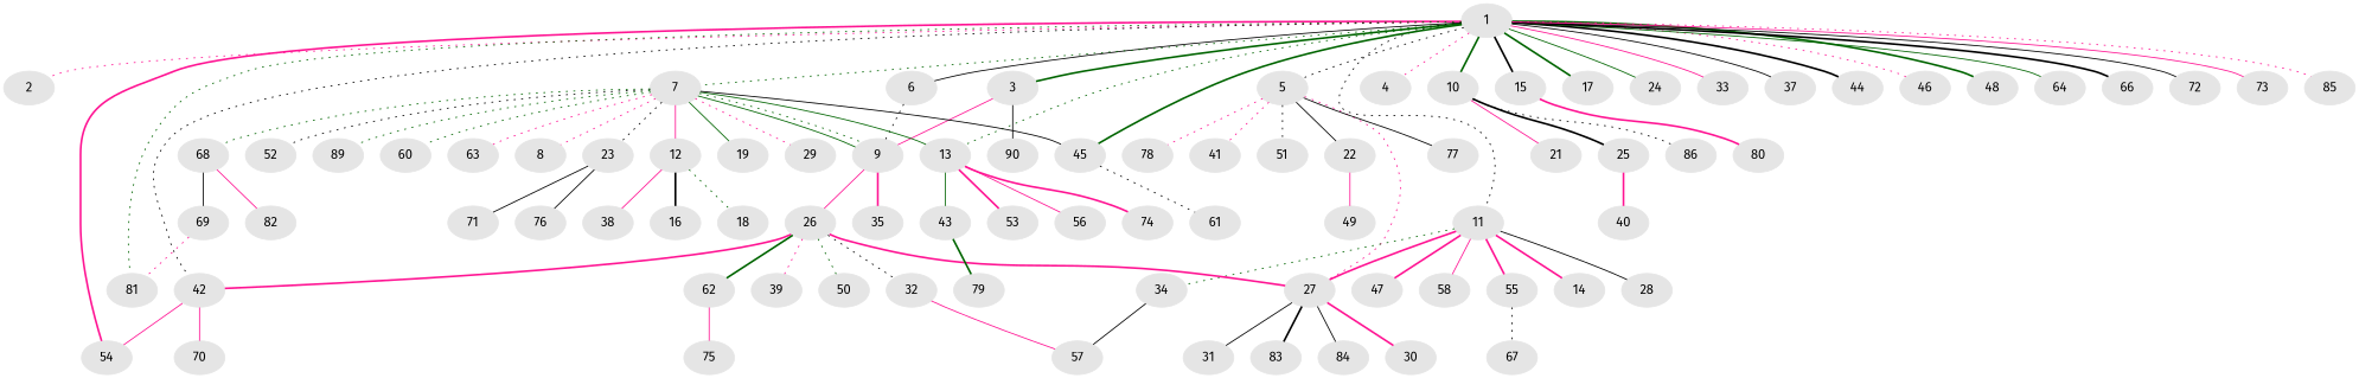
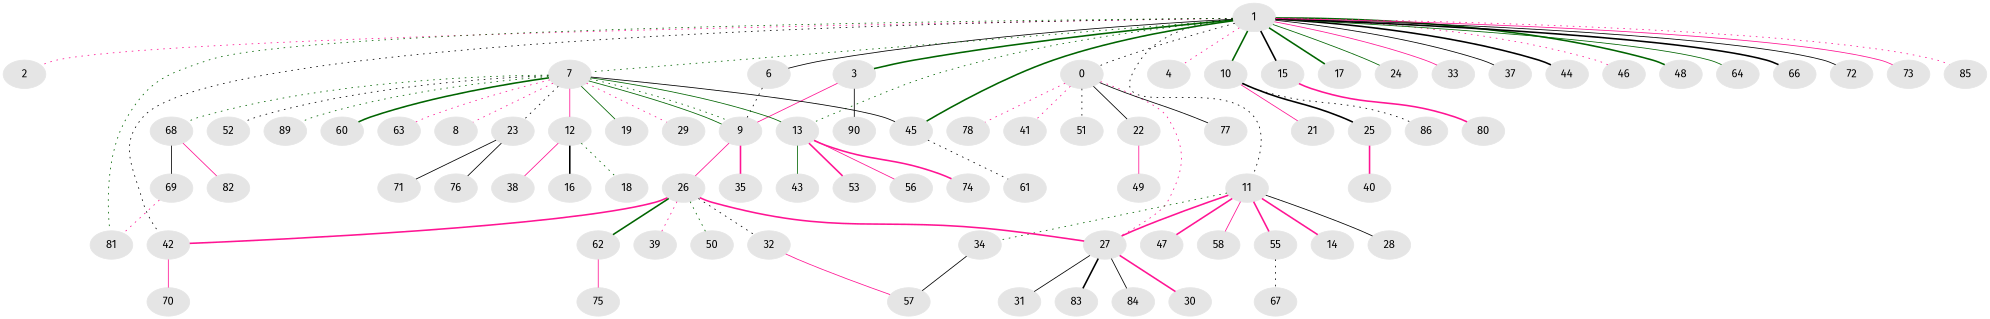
  graph {
    fontname="Fira Sans"
    node [color=gray90 fontname="Fira Sans" style=filled]
    edge [color=deeppink fontname="Fira Sans" style=solid]
    1
    2
    3
    4
-   5
+   5 [label=0]
    6
    7
    10
    11
    13
    15
    17
    24
    33
    37
    42
    44
    45
    46
    48
-   54
    64
    66
    72
    73
    81
    85
    9
    n29 [label=90]
    22
    27
    41
    51
    77
    78
    8
    12
    19
    23
    29
    52
    n42 [label=89]
    60
    63
    68
    26
    35
    21
    25
    n50 [label=86]
    14
    28
    34
    47
    55
    58
    43
    53
    56
    74
    80
    70
    61
    49
    30
    31
    83
    84
    16
    18
    38
    71
    76
    69
    82
    32
    39
    50
    62
    40
    57
    67
-   79
    75
    1 -- 2 [style=dotted]
    1 -- 3 [color=darkgreen style=bold]
    1 -- 4 [style=dotted]
    1 -- 5 [color=black style=dotted]
    1 -- 6 [color=black]
    1 -- 7 [color=darkgreen style=dotted]
    1 -- 10 [color=darkgreen style=bold]
    1 -- 11 [color=black style=dotted]
    1 -- 13 [color=darkgreen style=dotted]
    1 -- 15 [color=black style=bold]
    1 -- 17 [color=darkgreen style=bold]
    1 -- 24 [color=darkgreen]
    1 -- 33
    1 -- 37 [color=black]
    1 -- 42 [color=black style=dotted]
    1 -- 44 [color=black style=bold]
    1 -- 45 [color=darkgreen style=bold]
    1 -- 46 [style=dotted]
    1 -- 48 [color=darkgreen style=bold]
-   1 -- 54 [style=bold]
    1 -- 64 [color=darkgreen]
    1 -- 66 [color=black style=bold]
    1 -- 72 [color=black]
    1 -- 73
    1 -- 81 [color=darkgreen style=dotted]
    1 -- 85 [style=dotted]
    3 -- 9
    3 -- n29 [color=black]
    5 -- 22 [color=black]
    5 -- 27 [style=dotted]
    5 -- 41 [style=dotted]
    5 -- 51 [color=black style=dotted]
    5 -- 77 [color=black]
    5 -- 78 [style=dotted]
    6 -- 9 [color=black style=dotted]
    7 -- 13 [color=darkgreen]
    7 -- 45 [color=black]
    7 -- 9 [color=darkgreen]
    7 -- 9 [color=darkgreen style=dotted]
    7 -- 8 [style=dotted]
    7 -- 12
    7 -- 19 [color=darkgreen]
    7 -- 23 [color=black style=dotted]
    7 -- 29 [style=dotted]
    7 -- 52 [color=black style=dotted]
    7 -- n42 [color=darkgreen style=dotted]
-   7 -- 60 [color=darkgreen style=dotted]
+   7 -- 60 [color=darkgreen style=bold]
    7 -- 63 [style=dotted]
    7 -- 68 [color=darkgreen style=dotted]
    10 -- 21
    10 -- 25 [color=black style=bold]
    10 -- n50 [color=black style=dotted]
    11 -- 27 [style=bold]
    11 -- 14 [style=bold]
    11 -- 28 [color=black]
    11 -- 34 [color=darkgreen style=dotted]
    11 -- 47 [style=bold]
    11 -- 55 [style=bold]
    11 -- 58
    13 -- 43 [color=darkgreen]
    13 -- 53 [style=bold]
    13 -- 56
    13 -- 74 [style=bold]
    15 -- 80 [style=bold]
-   42 -- 54
    42 -- 70
    45 -- 61 [color=black style=dotted]
    9 -- 26
    9 -- 35 [style=bold]
    22 -- 49
    27 -- 30 [style=bold]
    27 -- 31 [color=black]
    27 -- 83 [color=black style=bold]
    27 -- 84 [color=black]
    12 -- 16 [color=black style=bold]
    12 -- 18 [color=darkgreen style=dotted]
    12 -- 38
    23 -- 71 [color=black]
    23 -- 76 [color=black]
    68 -- 69 [color=black]
    68 -- 82
    26 -- 42 [style=bold]
    26 -- 27 [style=bold]
    26 -- 32 [color=black style=dotted]
    26 -- 39 [style=dotted]
    26 -- 50 [color=darkgreen style=dotted]
    26 -- 62 [color=darkgreen style=bold]
    25 -- 40 [style=bold]
    34 -- 57 [color=black]
    55 -- 67 [color=black style=dotted]
-   43 -- 79 [color=darkgreen style=bold]
    69 -- 81 [style=dotted]
    32 -- 57
    62 -- 75
  }
